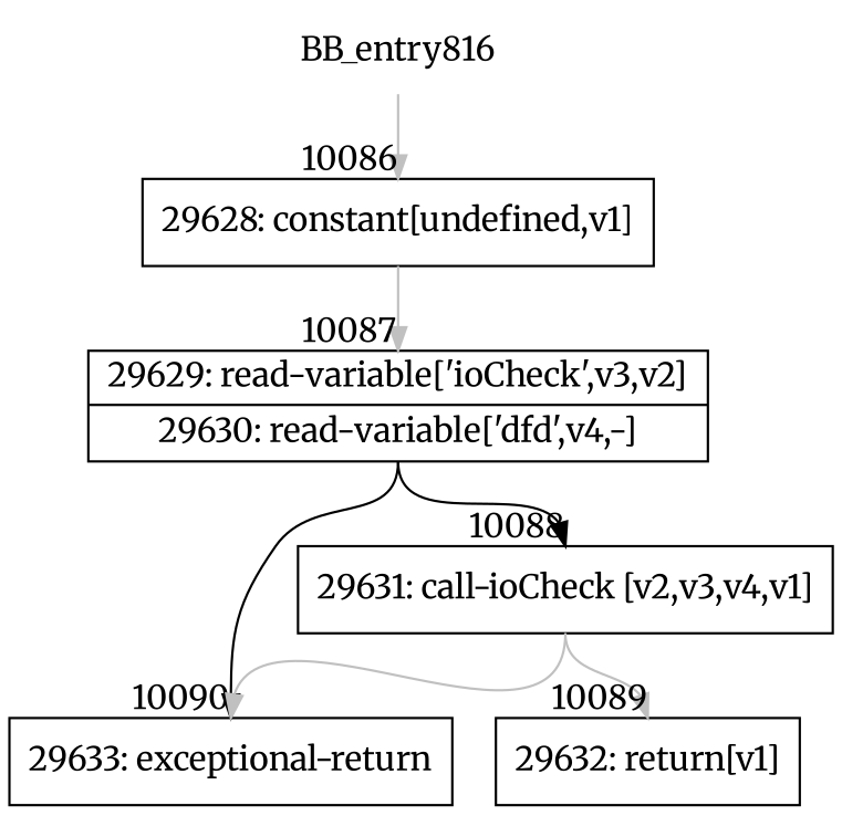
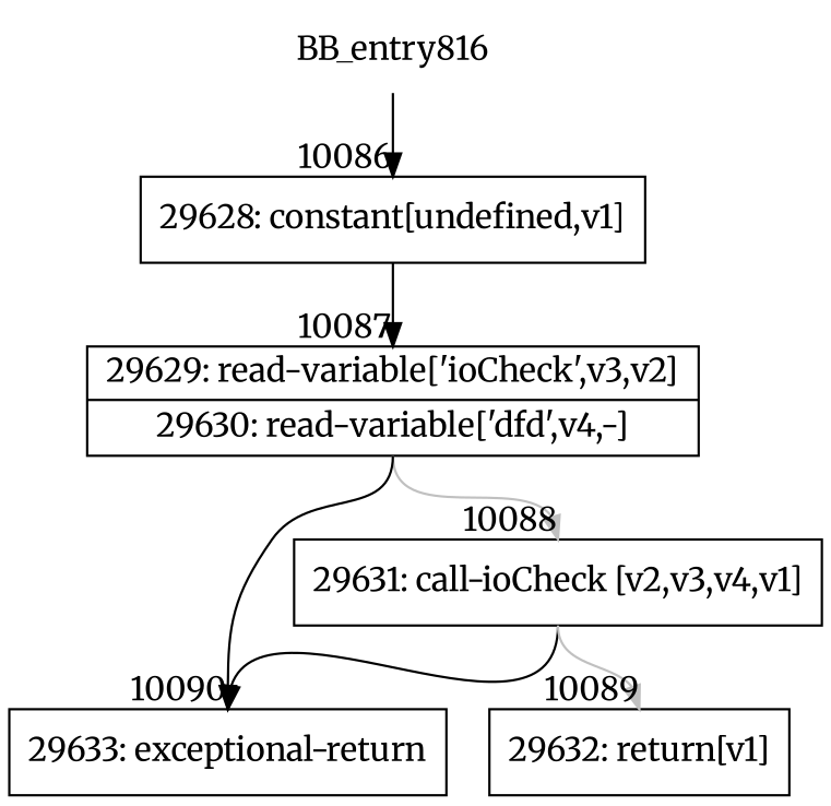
  digraph {
    fontname=Merriweather
    rankdir=TD
    node [fontname=Merriweather shape=record]
    edge [fontname=Merriweather headport=n tailport=s]
    n1 [label=BB_entry816 shape=none]
    n2 [label="{29628: constant[undefined,v1]}"]
    n3 [label="{29629: read-variable['ioCheck',v3,v2]|29630: read-variable['dfd',v4,-]}"]
    n4 [label="{29631: call-ioCheck [v2,v3,v4,v1]}"]
    n5 [label="{29633: exceptional-return}"]
    n6 [label="{29632: return[v1]}"]
-   n1 -> n2 [headlabel="    10086" color=gray]
-   n2 -> n3 [headlabel="      10087" color=gray]
-   n3 -> n4 [headlabel="      10088"]
+   n1 -> n2 [headlabel="    10086"]
+   n2 -> n3 [headlabel="      10087"]
+   n3 -> n4 [headlabel="      10088" color=gray]
    n3 -> n5 [color=black headlabel="      10090"]
-   n4 -> n5 [color=gray]
+   n4 -> n5 [color=black]
    n4 -> n6 [color=gray headlabel="      10089"]
  }
